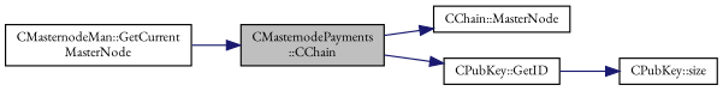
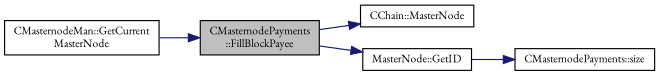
  digraph {
    fontname="EB Garamond"
    rankdir=LR
    node [color=black fillcolor=white fontname="EB Garamond" fontsize=10 shape=record style=filled]
    edge [color=midnightblue fontname="EB Garamond" fontsize=10 labelfontname=Helvetica labelfontsize=10 style=solid]
-   n1 [fillcolor=grey75 fontcolor=black height=0.2 label="CMasternodePayments\l::CChain" width=0.4]
+   n1 [fillcolor=grey75 fontcolor=black height=0.2 label="CMasternodePayments\l::FillBlockPayee" width=0.4]
    n2 [height=0.2 label="CChain::MasterNode" width=0.4]
-   n3 [height=0.2 label="CPubKey::GetID" width=0.4]
+   n3 [height=0.2 label="MasterNode::GetID" width=0.4]
    n4 [height=0.2 label="CMasternodeMan::GetCurrent\lMasterNode" width=0.4]
-   n5 [height=0.2 label="CPubKey::size" width=0.4]
+   n5 [height=0.2 label="CMasternodePayments::size" width=0.4]
    n1 -> n2
    n1 -> n3
    n3 -> n5
    n4 -> n1
  }
